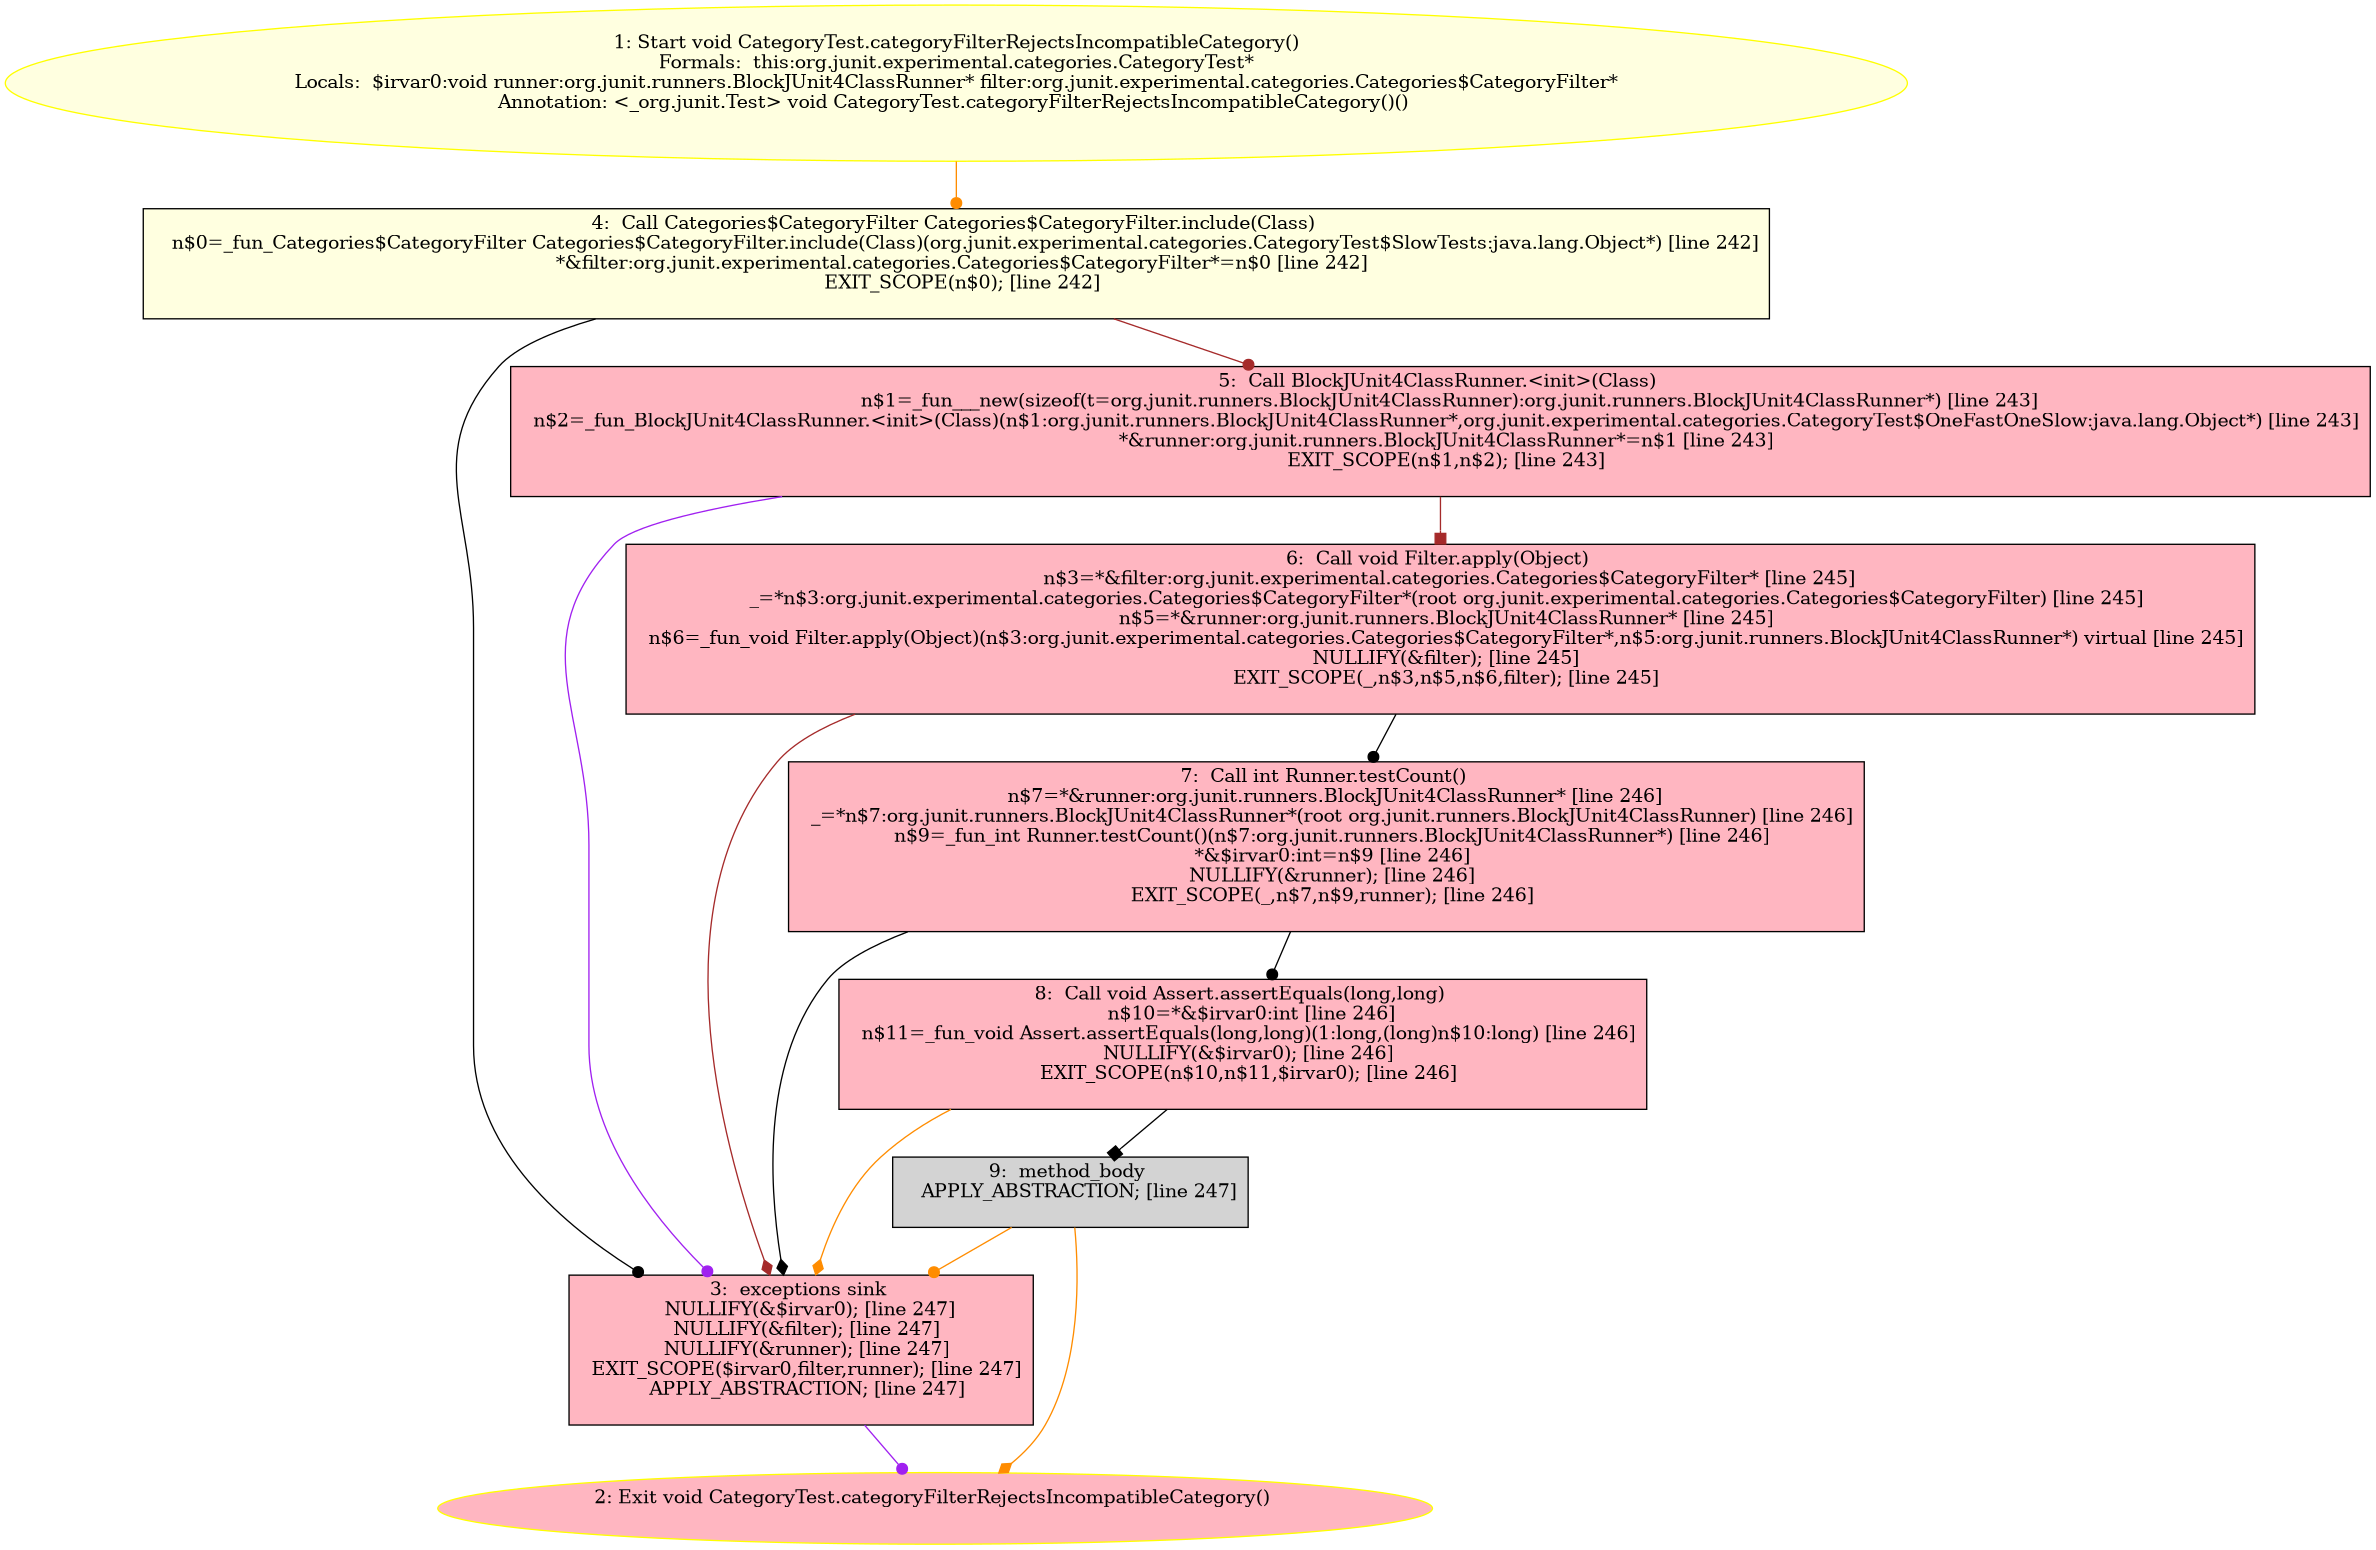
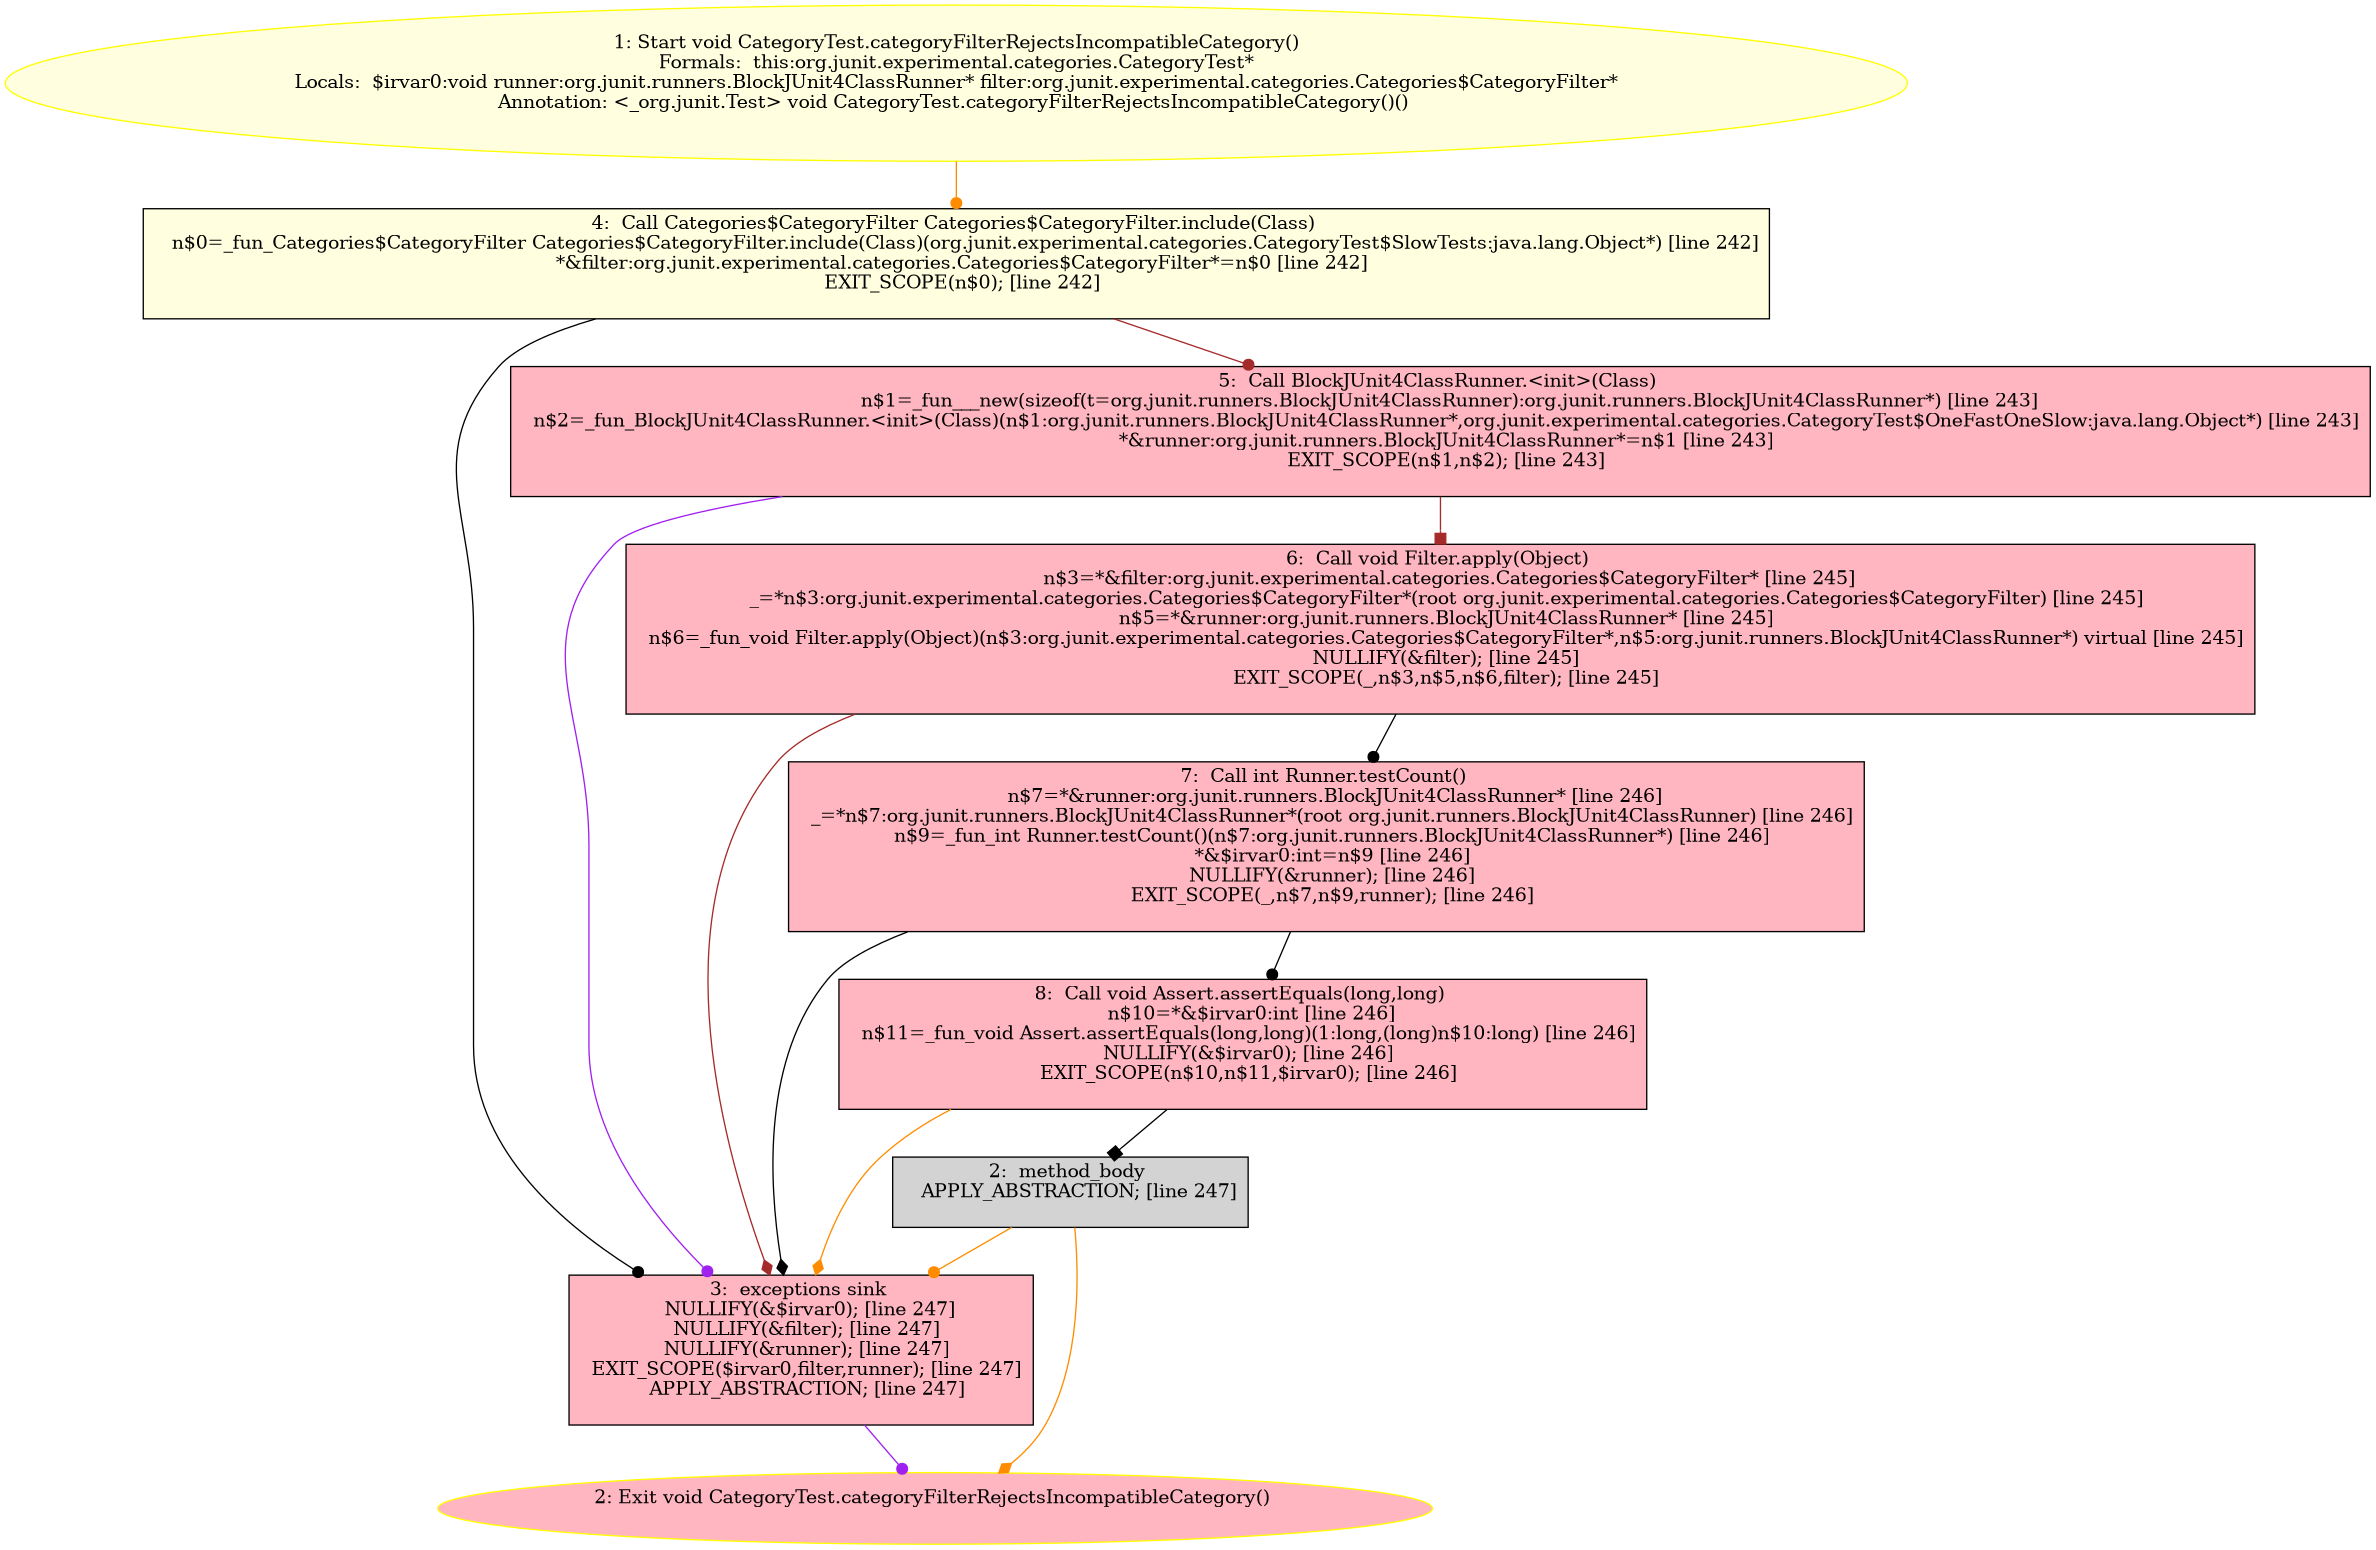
  digraph {
    node [style=filled fillcolor=lightpink shape=box]
    edge [color=black arrowhead=dot]
    n1 [color=yellow label="1: Start void CategoryTest.categoryFilterRejectsIncompatibleCategory()\nFormals:  this:org.junit.experimental.categories.CategoryTest*\nLocals:  $irvar0:void runner:org.junit.runners.BlockJUnit4ClassRunner* filter:org.junit.experimental.categories.Categories$CategoryFilter*\nAnnotation: <_org.junit.Test> void CategoryTest.categoryFilterRejectsIncompatibleCategory()() \n  " fillcolor=lightyellow shape=""]
    n2 [label="4:  Call Categories$CategoryFilter Categories$CategoryFilter.include(Class) \n   n$0=_fun_Categories$CategoryFilter Categories$CategoryFilter.include(Class)(org.junit.experimental.categories.CategoryTest$SlowTests:java.lang.Object*) [line 242]\n  *&filter:org.junit.experimental.categories.Categories$CategoryFilter*=n$0 [line 242]\n  EXIT_SCOPE(n$0); [line 242]\n " fillcolor=lightyellow]
    n3 [label="3:  exceptions sink \n   NULLIFY(&$irvar0); [line 247]\n  NULLIFY(&filter); [line 247]\n  NULLIFY(&runner); [line 247]\n  EXIT_SCOPE($irvar0,filter,runner); [line 247]\n  APPLY_ABSTRACTION; [line 247]\n "]
    n4 [label="5:  Call BlockJUnit4ClassRunner.<init>(Class) \n   n$1=_fun___new(sizeof(t=org.junit.runners.BlockJUnit4ClassRunner):org.junit.runners.BlockJUnit4ClassRunner*) [line 243]\n  n$2=_fun_BlockJUnit4ClassRunner.<init>(Class)(n$1:org.junit.runners.BlockJUnit4ClassRunner*,org.junit.experimental.categories.CategoryTest$OneFastOneSlow:java.lang.Object*) [line 243]\n  *&runner:org.junit.runners.BlockJUnit4ClassRunner*=n$1 [line 243]\n  EXIT_SCOPE(n$1,n$2); [line 243]\n "]
    n5 [color=yellow label="2: Exit void CategoryTest.categoryFilterRejectsIncompatibleCategory() \n  " shape=""]
    n6 [label="6:  Call void Filter.apply(Object) \n   n$3=*&filter:org.junit.experimental.categories.Categories$CategoryFilter* [line 245]\n  _=*n$3:org.junit.experimental.categories.Categories$CategoryFilter*(root org.junit.experimental.categories.Categories$CategoryFilter) [line 245]\n  n$5=*&runner:org.junit.runners.BlockJUnit4ClassRunner* [line 245]\n  n$6=_fun_void Filter.apply(Object)(n$3:org.junit.experimental.categories.Categories$CategoryFilter*,n$5:org.junit.runners.BlockJUnit4ClassRunner*) virtual [line 245]\n  NULLIFY(&filter); [line 245]\n  EXIT_SCOPE(_,n$3,n$5,n$6,filter); [line 245]\n "]
    n7 [label="7:  Call int Runner.testCount() \n   n$7=*&runner:org.junit.runners.BlockJUnit4ClassRunner* [line 246]\n  _=*n$7:org.junit.runners.BlockJUnit4ClassRunner*(root org.junit.runners.BlockJUnit4ClassRunner) [line 246]\n  n$9=_fun_int Runner.testCount()(n$7:org.junit.runners.BlockJUnit4ClassRunner*) [line 246]\n  *&$irvar0:int=n$9 [line 246]\n  NULLIFY(&runner); [line 246]\n  EXIT_SCOPE(_,n$7,n$9,runner); [line 246]\n "]
    n8 [label="8:  Call void Assert.assertEquals(long,long) \n   n$10=*&$irvar0:int [line 246]\n  n$11=_fun_void Assert.assertEquals(long,long)(1:long,(long)n$10:long) [line 246]\n  NULLIFY(&$irvar0); [line 246]\n  EXIT_SCOPE(n$10,n$11,$irvar0); [line 246]\n "]
-   n9 [label="9:  method_body \n   APPLY_ABSTRACTION; [line 247]\n " fillcolor=lightgrey]
+   n9 [label="2:  method_body \n   APPLY_ABSTRACTION; [line 247]\n " fillcolor=lightgrey]
    n1 -> n2 [color=darkorange]
    n2 -> n3
    n2 -> n4 [color=brown]
    n3 -> n5 [color=purple]
    n4 -> n3 [color=purple]
    n4 -> n6 [color=brown arrowhead=box]
    n6 -> n3 [color=brown arrowhead=diamond]
    n6 -> n7
    n7 -> n3 [arrowhead=diamond]
    n7 -> n8
    n8 -> n3 [color=darkorange arrowhead=diamond]
    n8 -> n9 [arrowhead=box]
    n9 -> n3 [color=darkorange]
    n9 -> n5 [color=darkorange arrowhead=diamond]
  }
